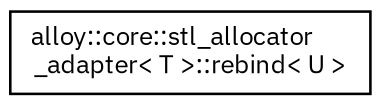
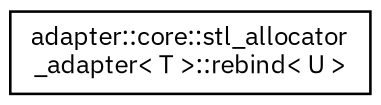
  digraph {
    rankdir=LR
    fontname="IBM Plex Sans"
-   n1 [color=black fillcolor=white fontname="IBM Plex Sans" fontsize=10 height=0.2 label="alloy::core::stl_allocator\l_adapter\< T \>::rebind\< U \>" shape=record style=filled width=0.4]
+   n1 [color=black fillcolor=white fontname="IBM Plex Sans" fontsize=10 height=0.2 label="adapter::core::stl_allocator\l_adapter\< T \>::rebind\< U \>" shape=record style=filled width=0.4]
  }
